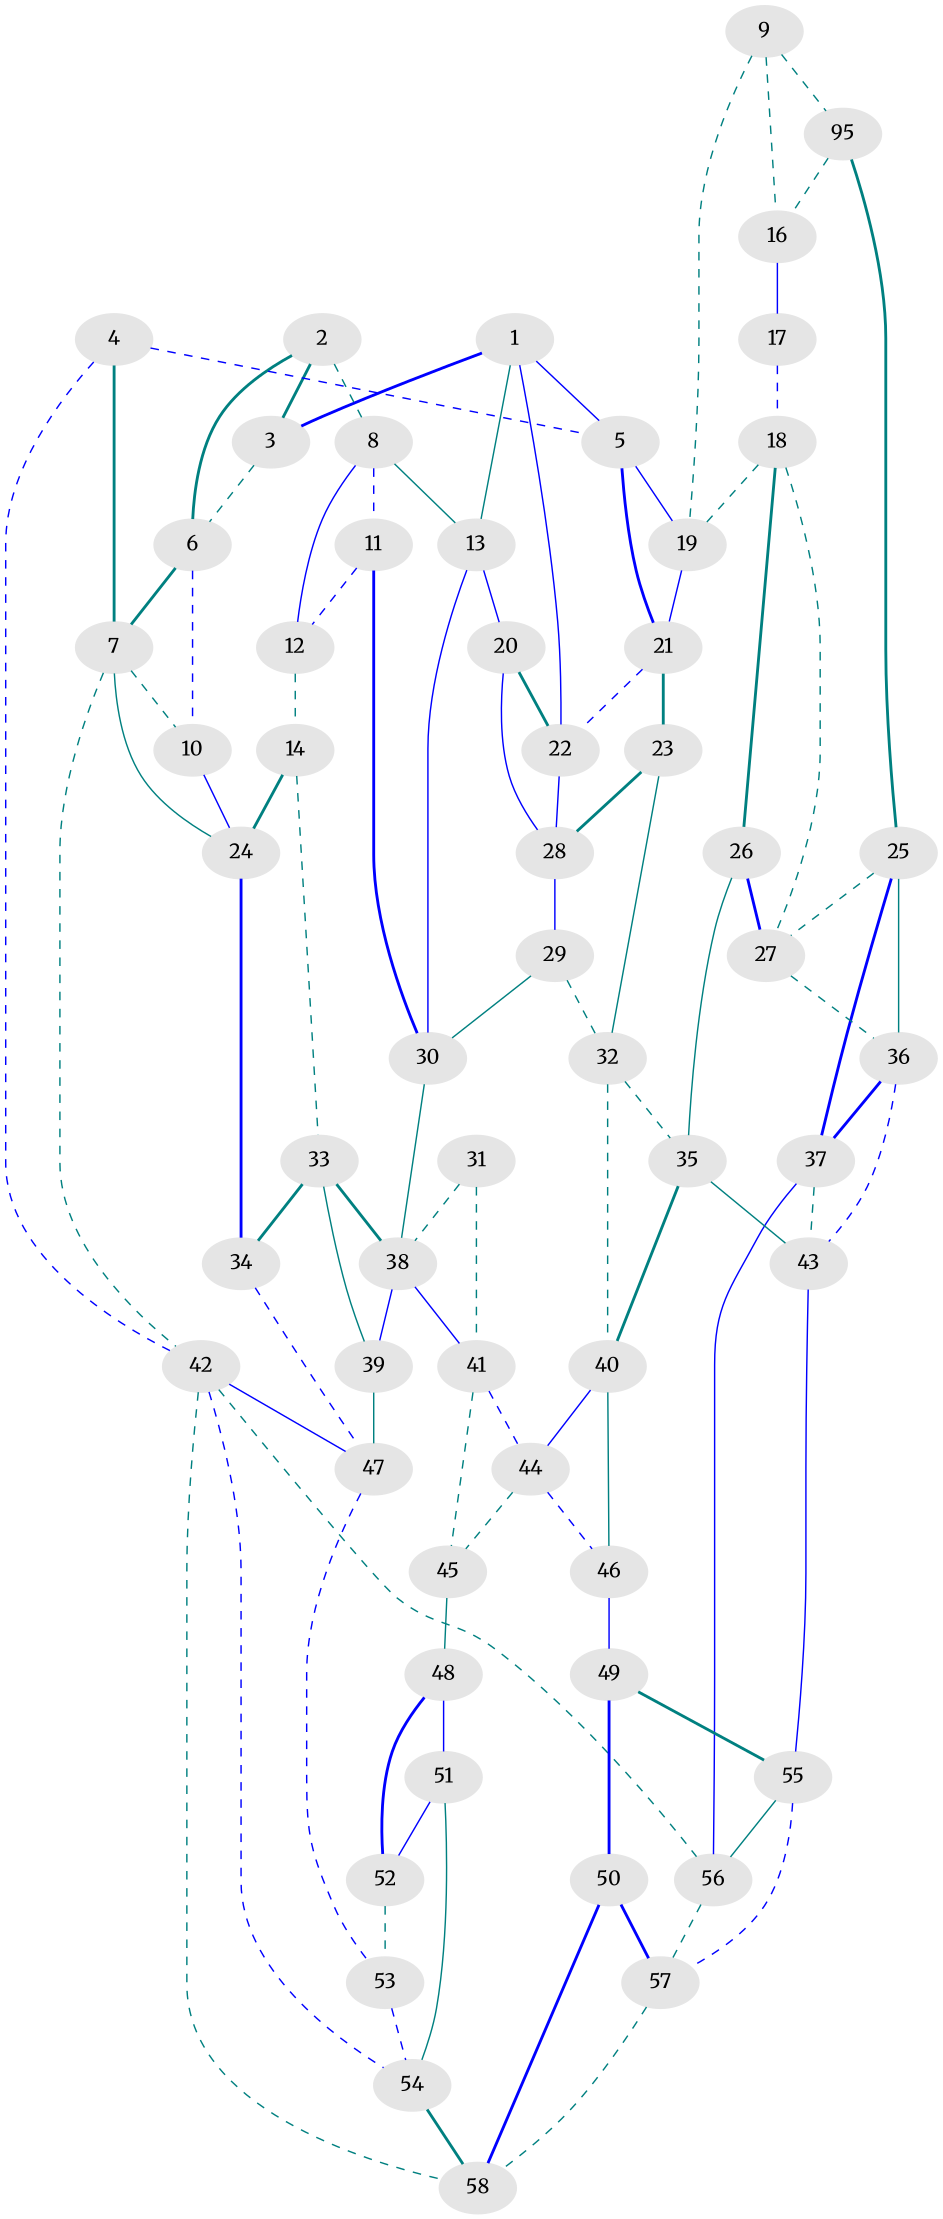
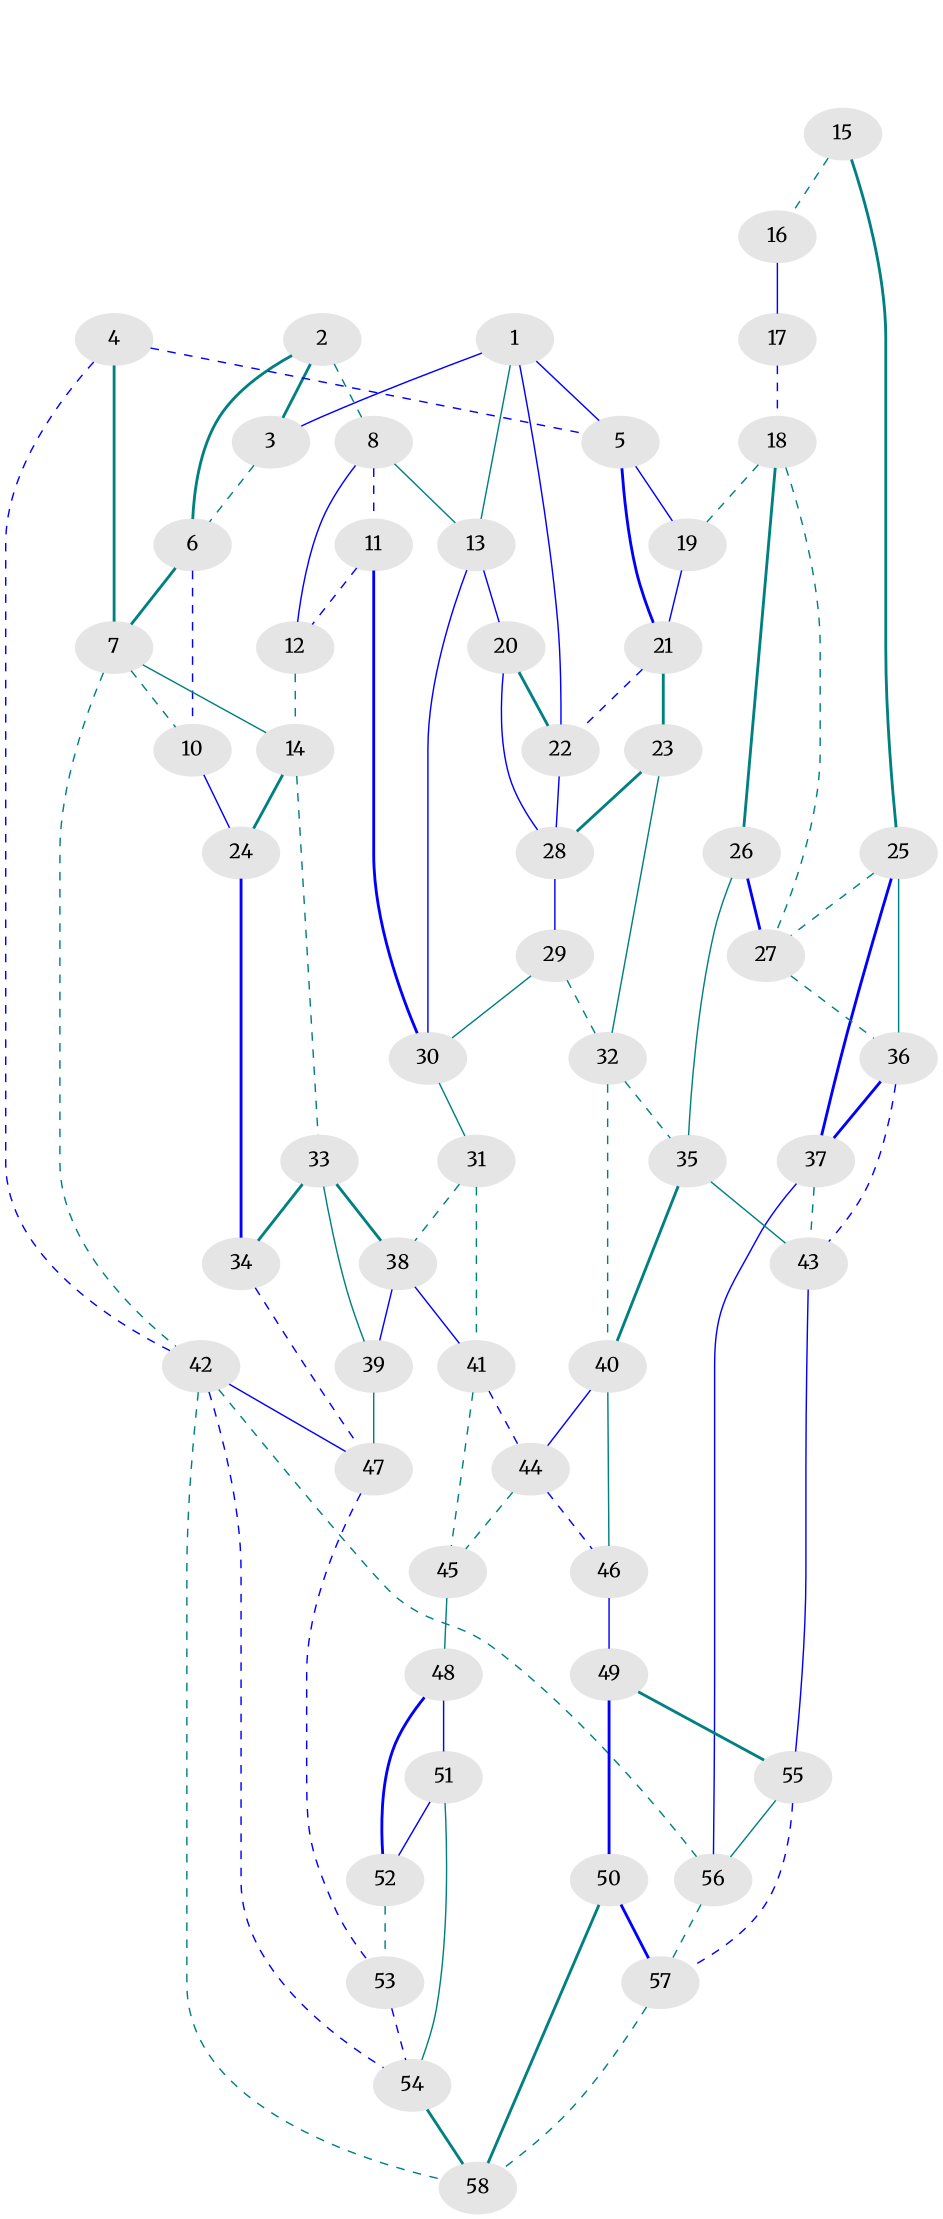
  graph {
    fontname=Merriweather
    node [color=gray90 fontname=Merriweather style=filled]
    edge [color=teal fontname=Merriweather style=dashed weight=1.0]
    1
    3
    5
    13
    22
    6
    19
    21
    30
    20
    28
    2
    8
    7
    10
    11
    12
    4
    42
    24
-   9
-   15 [label=95]
+   15
    16
    47
    56
    54
    58
    23
    34
    14
    25
    17
    31
    33
    38
    39
    27
    36
    37
    18
    26
    35
    29
    32
    40
    43
    41
    44
    45
    46
    53
    55
    57
    49
    48
    51
    52
    50
-   1 -- 3 [color=blue style=bold]
+   1 -- 3 [color=blue style=solid]
    1 -- 5 [color=blue style=solid]
    1 -- 13 [style=solid]
    1 -- 22 [color=blue style=solid]
    3 -- 6
    5 -- 19 [color=blue style=solid]
    5 -- 21 [color=blue style=bold]
    13 -- 30 [color=blue style=solid]
    13 -- 20 [color=blue style=solid]
    22 -- 28 [color=blue style=solid]
    6 -- 7 [style=bold]
    6 -- 10 [color=blue]
    19 -- 21 [color=blue style=solid]
    21 -- 22 [color=blue]
    21 -- 23 [style=bold]
-   30 -- 38 [style=solid]
+   30 -- 31 [style=solid]
    20 -- 22 [style=bold]
    20 -- 28 [color=blue style=solid]
    28 -- 29 [color=blue style=solid]
    2 -- 3 [style=bold]
    2 -- 6 [style=bold]
    2 -- 8 [weight=2.0]
    8 -- 13 [style=solid]
    8 -- 11 [color=blue]
    8 -- 12 [color=blue style=solid]
    7 -- 10
    7 -- 42
-   7 -- 24 [style=solid]
+   7 -- 14 [style=solid]
    10 -- 24 [color=blue style=solid]
    11 -- 30 [color=blue style=bold]
    11 -- 12 [color=blue]
    12 -- 14
    4 -- 5 [color=blue]
    4 -- 7 [style=bold]
    4 -- 42 [color=blue]
    42 -- 47 [color=blue style=solid]
    42 -- 56
    42 -- 54 [color=blue]
    42 -- 58
    24 -- 34 [color=blue style=bold]
-   9 -- 19
-   9 -- 15
-   9 -- 16
    15 -- 16
    15 -- 25 [style=bold]
    16 -- 17 [color=blue style=solid weight=2.0]
    47 -- 53 [color=blue]
    56 -- 57
    54 -- 58 [style=bold]
    23 -- 28 [style=bold]
    23 -- 32 [style=solid]
    34 -- 47 [color=blue]
    14 -- 24 [style=bold]
    14 -- 33
    25 -- 27
    25 -- 36 [style=solid]
    25 -- 37 [color=blue style=bold]
    17 -- 18 [color=blue]
    31 -- 38
    31 -- 41
    33 -- 34 [style=bold]
    33 -- 38 [style=bold]
    33 -- 39 [style=solid]
    38 -- 39 [color=blue style=solid]
    38 -- 41 [color=blue style=solid]
    39 -- 47 [style=solid]
    27 -- 36
    36 -- 37 [color=blue style=bold]
    36 -- 43 [color=blue]
    37 -- 56 [color=blue style=solid]
    37 -- 43
    18 -- 19
    18 -- 27
    18 -- 26 [style=bold]
    26 -- 27 [color=blue style=bold]
    26 -- 35 [style=solid]
    35 -- 40 [style=bold]
    35 -- 43 [style=solid]
    29 -- 30 [style=solid]
    29 -- 32
    32 -- 35
    32 -- 40
    40 -- 44 [color=blue style=solid]
    40 -- 46 [style=solid]
    43 -- 55 [color=blue style=solid]
    41 -- 44 [color=blue]
    41 -- 45
    44 -- 45
    44 -- 46 [color=blue]
    45 -- 48 [style=solid weight=2.0]
    46 -- 49 [color=blue style=solid weight=2.0]
    53 -- 54 [color=blue]
    55 -- 56 [style=solid]
    55 -- 57 [color=blue]
    57 -- 58
    49 -- 55 [style=bold]
    49 -- 50 [color=blue style=bold]
    48 -- 51 [color=blue style=solid]
    48 -- 52 [color=blue style=bold]
    51 -- 54 [style=solid]
    51 -- 52 [color=blue style=solid]
    52 -- 53 [weight=2.0]
-   50 -- 58 [color=blue style=bold]
+   50 -- 58 [style=bold]
    50 -- 57 [color=blue style=bold]
  }
